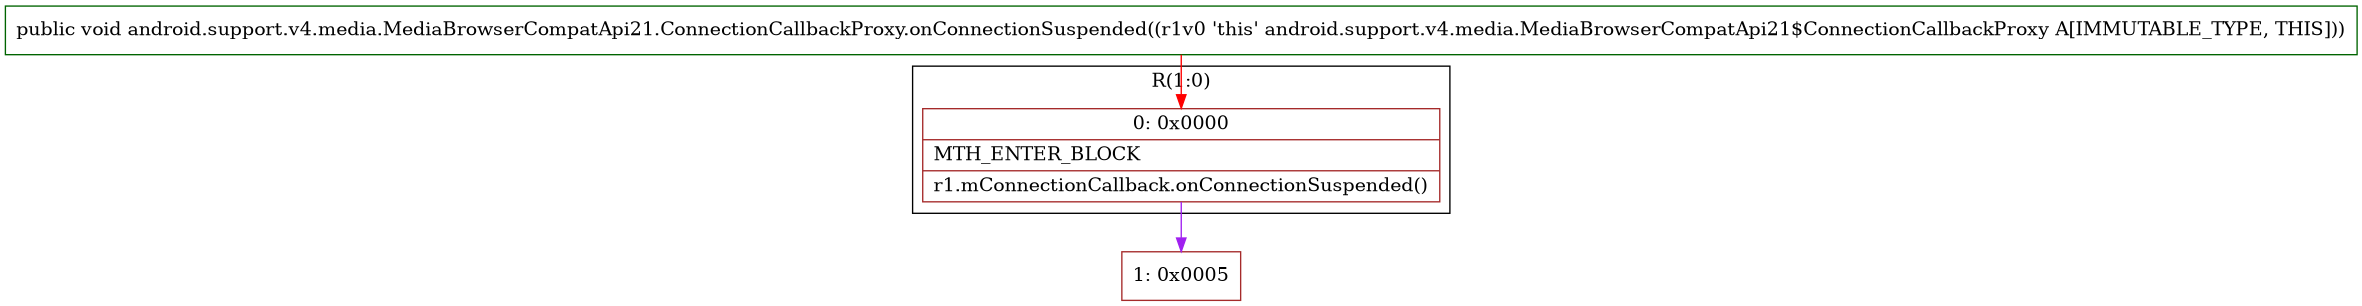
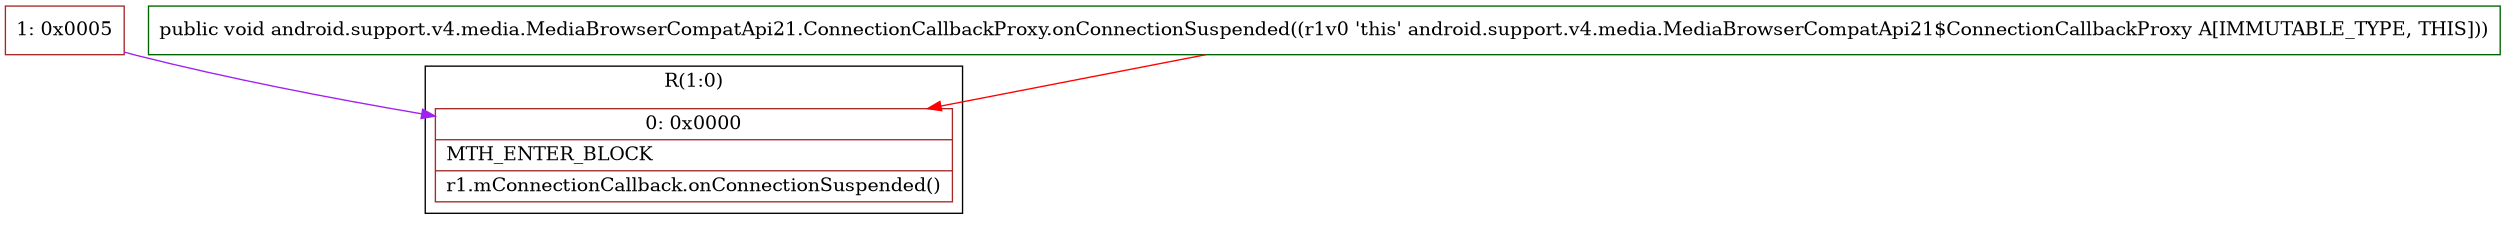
  digraph {
    node [color=brown shape=record]
    n1 [label="{0\:\ 0x0000|MTH_ENTER_BLOCK\l|r1.mConnectionCallback.onConnectionSuspended()\l}"]
    n2 [label="{1\:\ 0x0005}"]
    n3 [label="{public void android.support.v4.media.MediaBrowserCompatApi21.ConnectionCallbackProxy.onConnectionSuspended((r1v0 'this' android.support.v4.media.MediaBrowserCompatApi21$ConnectionCallbackProxy A[IMMUTABLE_TYPE, THIS])) }" color=darkgreen]
    subgraph cluster_1 {
      label="R(1:0)"
      n1
    }
-   n1 -> n2 [color=purple]
+   n2 -> n1 [color=purple]
    n3 -> n1 [color=red]
  }
